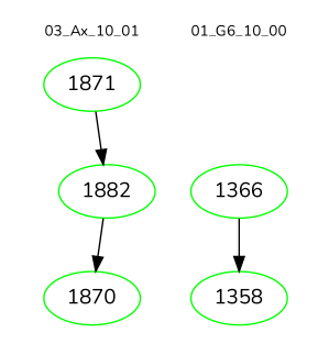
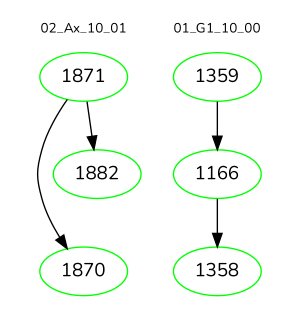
  digraph {
    fontname=Nunito
    node [color=green fontname=Nunito]
    edge [color=black fontname=Nunito]
    n1 [label=1871]
    n2 [label=1870]
    n3 [label=1882]
+   n4 [label=1359]
    n5 [label=1358]
-   n6 [label=1366]
+   n6 [label=1166]
    subgraph cluster_1 {
      color=white
      fontsize=10
-     label="03_Ax_10_01"
+     label="02_Ax_10_01"
      n1
      n2
      n3
    }
    subgraph cluster_2 {
      color=white
      fontsize=10
-     label="01_G6_10_00"
+     label="01_G1_10_00"
+     n4
      n5
      n6
    }
-   n3 -> n2
+   n1 -> n2
    n1 -> n3
+   n4 -> n6
    n6 -> n5
  }
